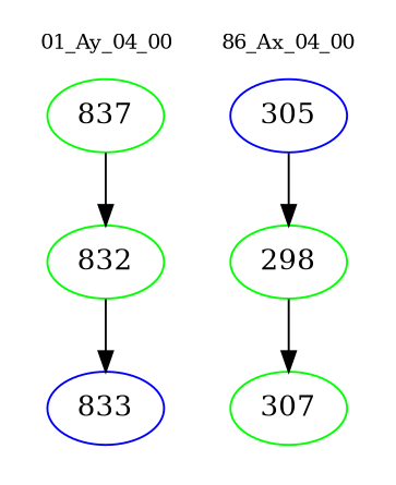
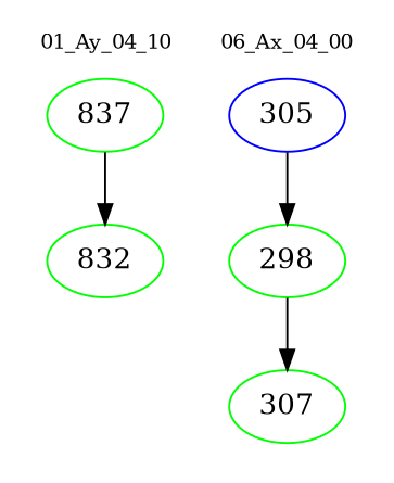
  digraph {
    node [color=green]
    edge [color=black]
    n1 [label=837]
    n2 [label=832]
-   n3 [color=blue label=833]
    n4 [color=blue label=305]
    n5 [label=298]
    n6 [label=307]
    subgraph cluster_1 {
      color=white
      fontsize=10
-     label="01_Ay_04_00"
+     label="01_Ay_04_10"
      n1
      n2
-     n3
    }
    subgraph cluster_2 {
      color=white
      fontsize=10
-     label="86_Ax_04_00"
+     label="06_Ax_04_00"
      n4
      n5
      n6
    }
    n1 -> n2
-   n2 -> n3
    n4 -> n5
    n5 -> n6
  }
